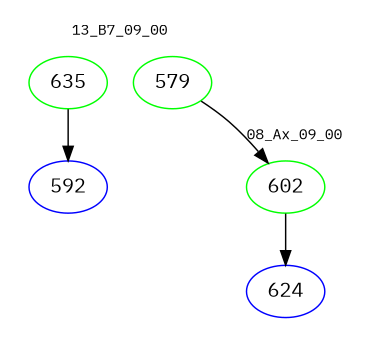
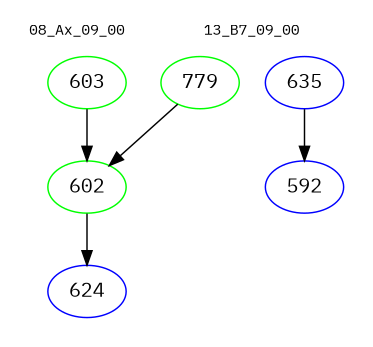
  digraph {
    fontname="IBM Plex Mono"
    node [color=green fontname="IBM Plex Mono"]
    edge [color=black fontname="IBM Plex Mono"]
+   n1 [label=603]
    n2 [label=602]
    n3 [color=blue label=624]
-   n4 [label=579]
-   n5 [label=635]
+   n4 [label=779]
+   n5 [color=blue label=635]
    n6 [color=blue label=592]
    subgraph cluster_1 {
      color=white
      fontsize=10
      label="08_Ax_09_00"
+     n1
      n2
      n3
    }
    subgraph cluster_2 {
      color=white
      fontsize=10
      label="13_B7_09_00"
      n4
      n5
      n6
    }
+   n1 -> n2
    n2 -> n3
    n4 -> n2
    n5 -> n6
  }
